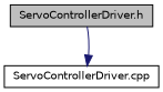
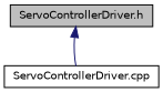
  digraph {
    node [color=black fontname=Helvetica fontsize=10 shape=record style=filled]
    n1 [fillcolor=grey75 fontcolor=black height=0.2 label="ServoControllerDriver.h" width=0.4]
    n2 [fillcolor=white height=0.2 label="ServoControllerDriver.cpp" width=0.4]
-   n2 -> n1 [color=midnightblue dir=back fontname=Helvetica fontsize=10 labelfontname=Helvetica labelfontsize=10 style=solid]
+   n1 -> n2 [color=midnightblue dir=back fontname=Helvetica fontsize=10 labelfontname=Helvetica labelfontsize=10 style=solid]
  }
